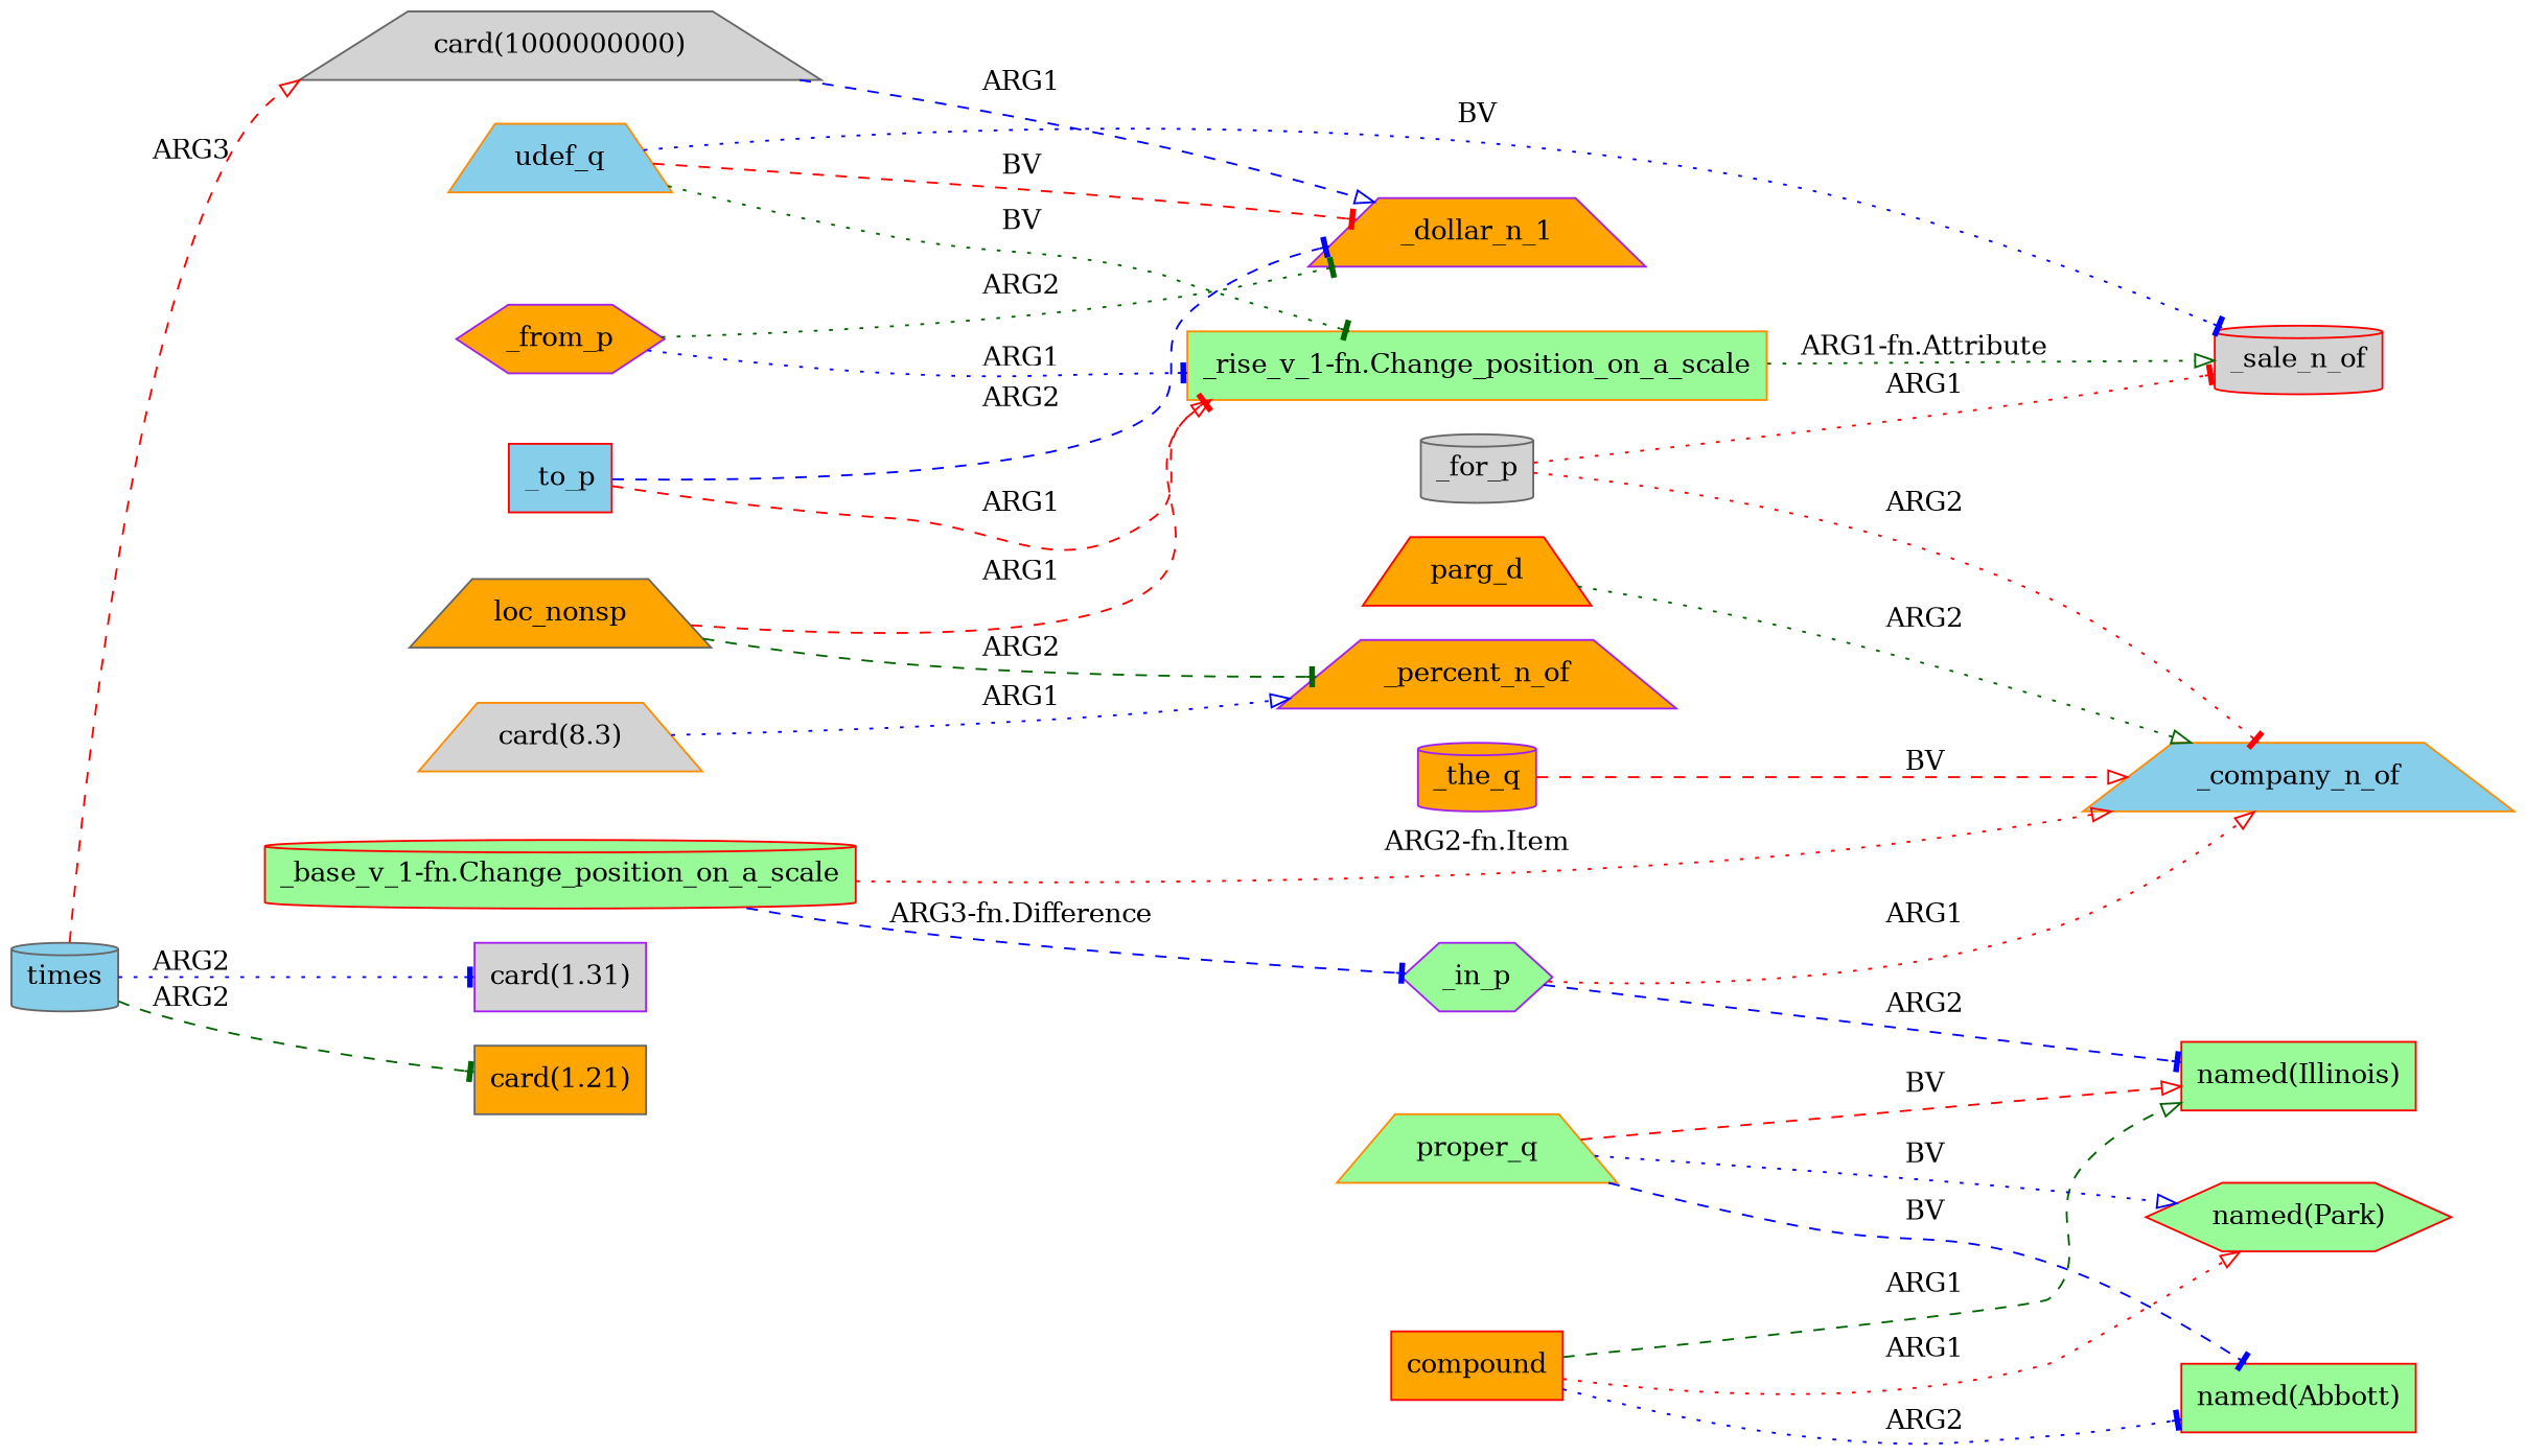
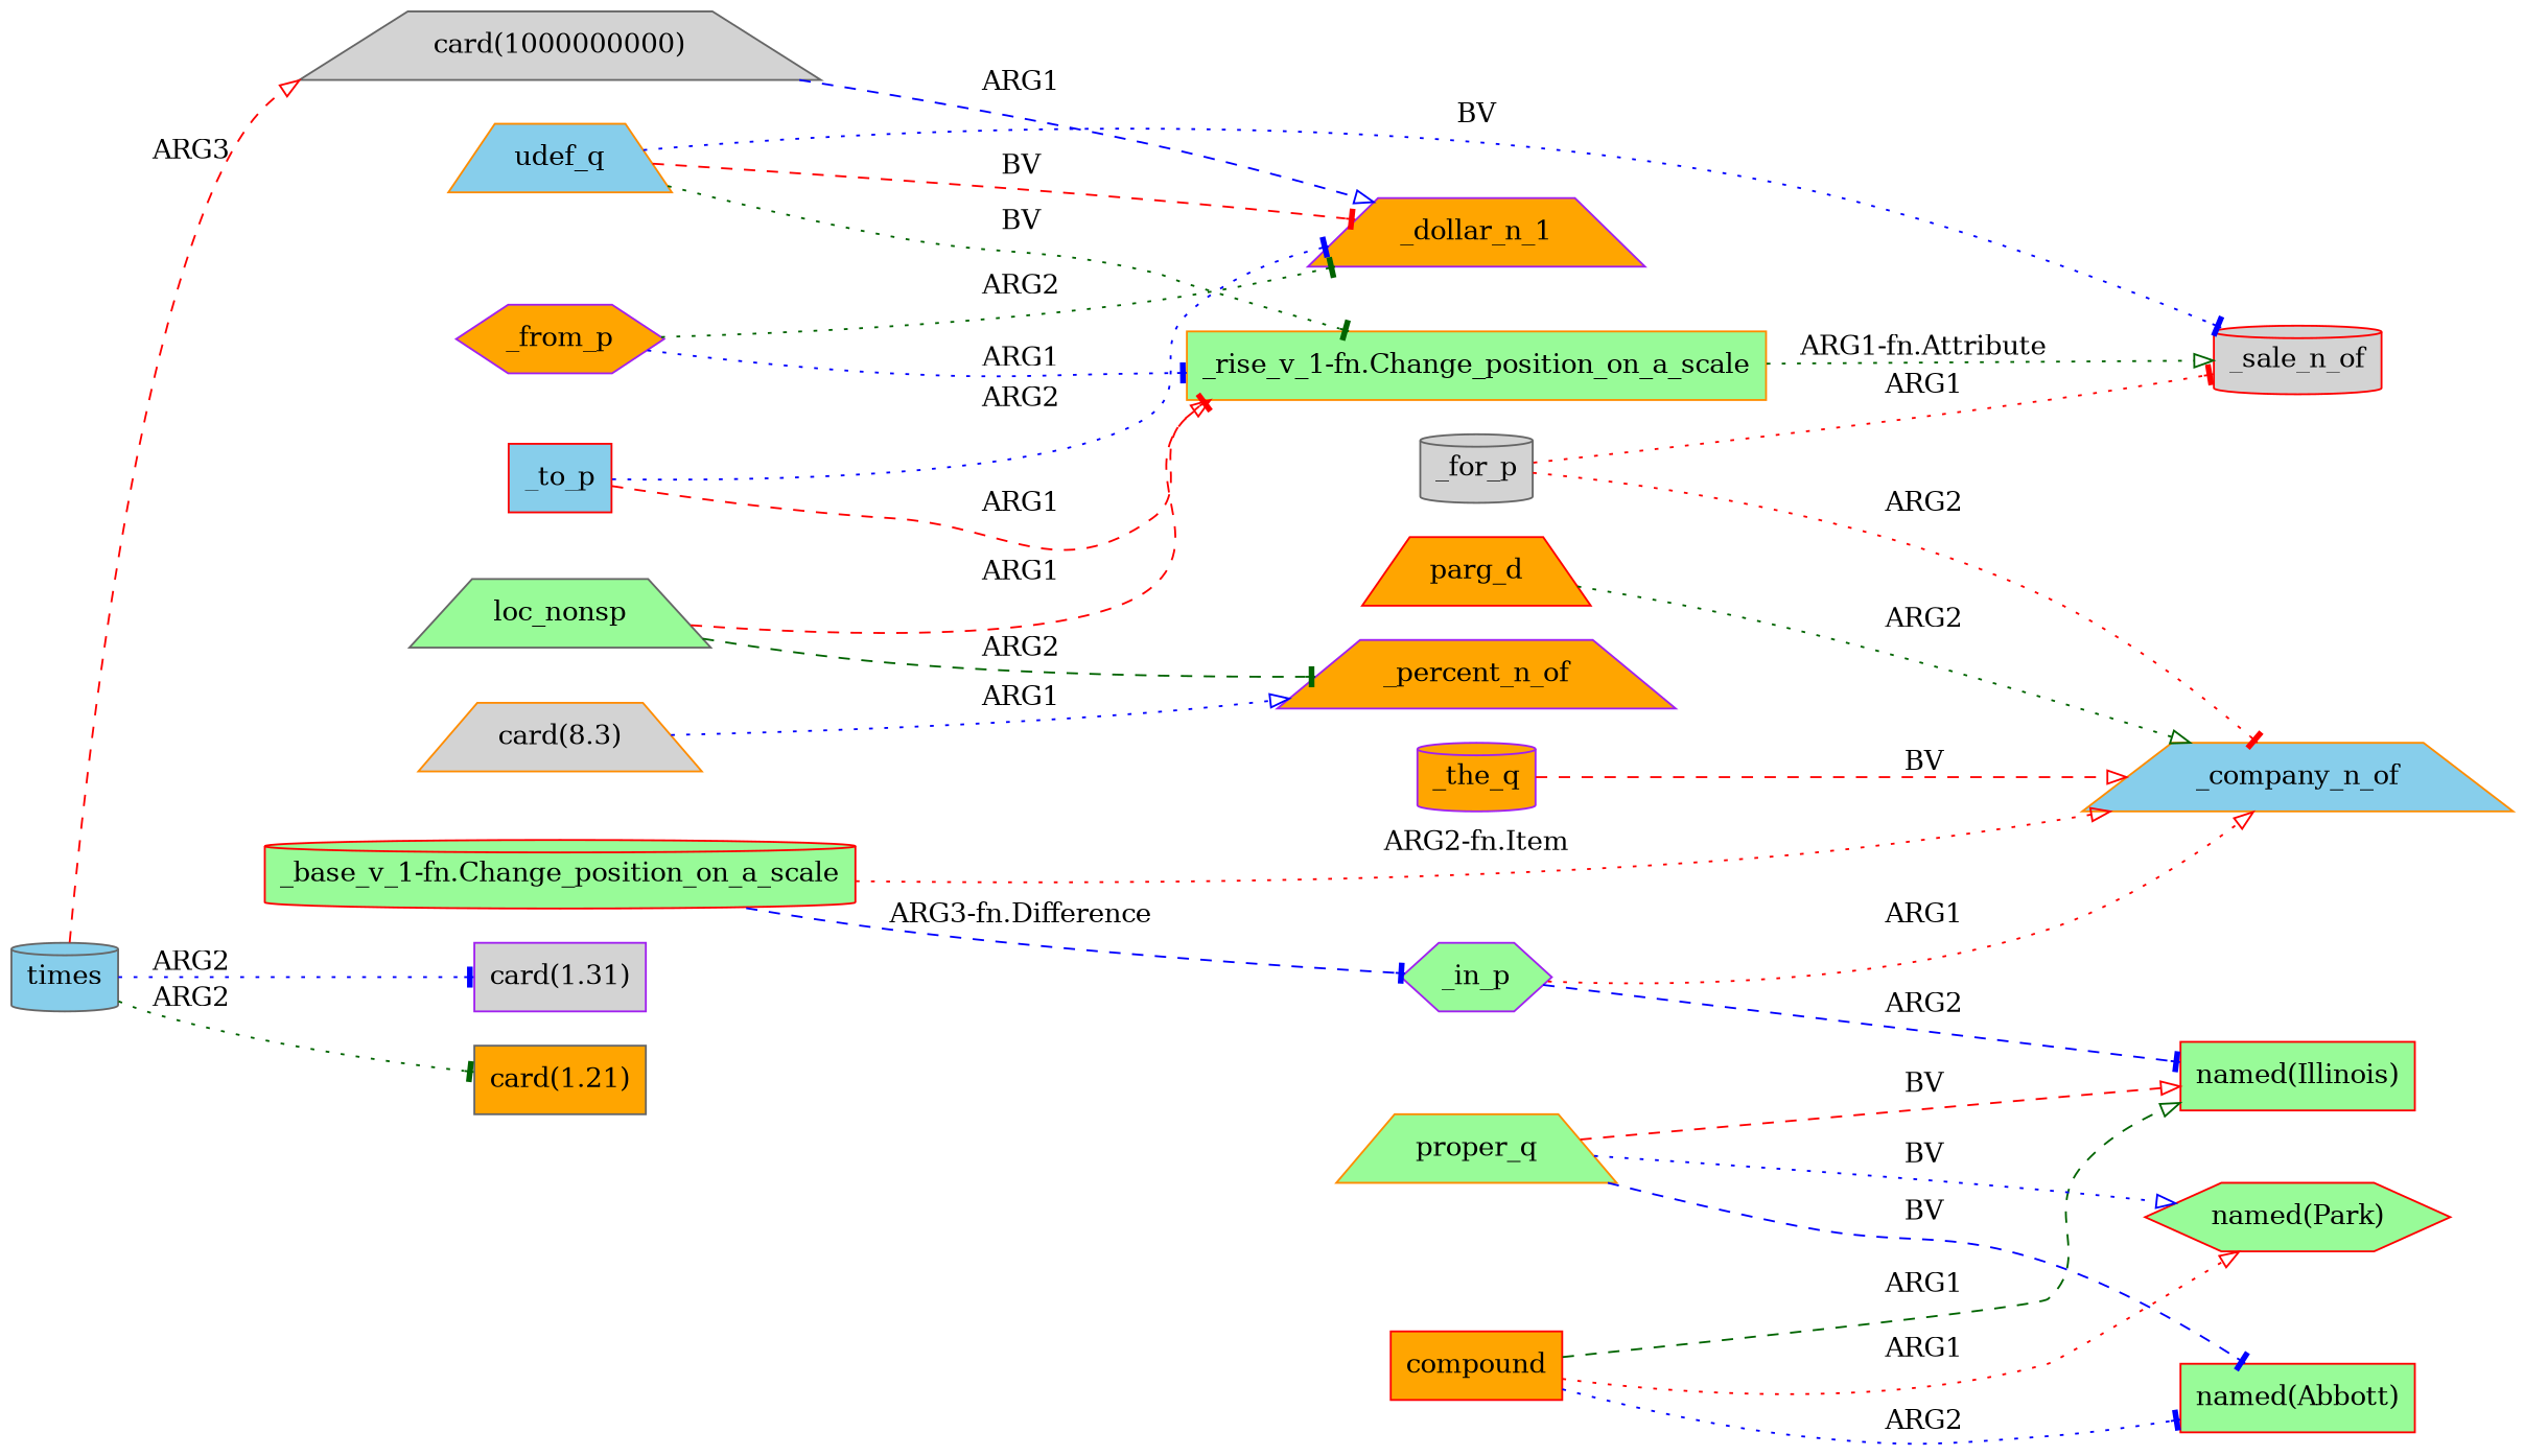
  digraph {
    rankdir=LR
    node [color=red fillcolor=orange shape=trapezium style=filled]
    edge [arrowhead=tee color=blue style=dotted]
    "card(1000000000)" [color=gray40 fillcolor=lightgrey]
    _dollar_n_1 [color=purple]
    "_rise_v_1-fn.Change_position_on_a_scale" [color=darkorange fillcolor=palegreen shape=box]
    _sale_n_of [fillcolor=lightgrey shape=cylinder]
    compound [shape=box]
    "named(Abbott)" [fillcolor=palegreen shape=box]
    "named(Illinois)" [fillcolor=palegreen shape=box]
    "named(Park)" [fillcolor=palegreen shape=hexagon]
    _for_p [color=gray40 fillcolor=lightgrey shape=cylinder]
    _company_n_of [color=darkorange fillcolor=skyblue]
    parg_d
    "_base_v_1-fn.Change_position_on_a_scale" [fillcolor=palegreen shape=cylinder]
    _in_p [color=purple fillcolor=palegreen shape=hexagon]
    proper_q [color=darkorange fillcolor=palegreen]
    _to_p [fillcolor=skyblue shape=box]
    _from_p [color=purple shape=hexagon]
-   loc_nonsp [color=gray40]
+   loc_nonsp [color=gray40 fillcolor=palegreen]
    _percent_n_of [color=purple]
    udef_q [color=darkorange fillcolor=skyblue]
    times [color=gray40 fillcolor=skyblue shape=cylinder]
    "card(1.31)" [color=purple fillcolor=lightgrey shape=box]
    "card(1.21)" [color=gray40 shape=box]
    "card(8.3)" [color=darkorange fillcolor=lightgrey]
    _the_q [color=purple shape=cylinder]
    "card(1000000000)" -> _dollar_n_1 [arrowhead=onormal label=ARG1 style=dashed]
    "_rise_v_1-fn.Change_position_on_a_scale" -> _sale_n_of [arrowhead=onormal color=darkgreen label="ARG1-fn.Attribute"]
    compound -> "named(Abbott)" [label=ARG2]
    compound -> "named(Illinois)" [arrowhead=onormal color=darkgreen label=ARG1 style=dashed]
    compound -> "named(Park)" [arrowhead=onormal color=red label=ARG1]
    _for_p -> _sale_n_of [color=red label=ARG1]
    _for_p -> _company_n_of [color=red label=ARG2]
    parg_d -> _company_n_of [arrowhead=onormal color=darkgreen label=ARG2]
    "_base_v_1-fn.Change_position_on_a_scale" -> _company_n_of [arrowhead=onormal color=red label="ARG2-fn.Item"]
    "_base_v_1-fn.Change_position_on_a_scale" -> _in_p [label="ARG3-fn.Difference" style=dashed]
    _in_p -> "named(Illinois)" [label=ARG2 style=dashed]
    _in_p -> _company_n_of [arrowhead=onormal color=red label=ARG1]
    proper_q -> "named(Abbott)" [label=BV style=dashed]
    proper_q -> "named(Illinois)" [arrowhead=onormal color=red label=BV style=dashed]
    proper_q -> "named(Park)" [arrowhead=onormal label=BV]
-   _to_p -> _dollar_n_1 [label=ARG2 style=dashed]
+   _to_p -> _dollar_n_1 [label=ARG2]
    _to_p -> "_rise_v_1-fn.Change_position_on_a_scale" [arrowhead=onormal color=red label=ARG1 style=dashed]
    _from_p -> _dollar_n_1 [color=darkgreen label=ARG2]
    _from_p -> "_rise_v_1-fn.Change_position_on_a_scale" [label=ARG1]
    loc_nonsp -> "_rise_v_1-fn.Change_position_on_a_scale" [color=red label=ARG1 style=dashed]
    loc_nonsp -> _percent_n_of [color=darkgreen label=ARG2 style=dashed]
    udef_q -> _dollar_n_1 [color=red label=BV style=dashed]
    udef_q -> "_rise_v_1-fn.Change_position_on_a_scale" [color=darkgreen label=BV]
    udef_q -> _sale_n_of [label=BV]
    times -> "card(1000000000)" [arrowhead=onormal color=red label=ARG3 style=dashed]
    times -> "card(1.31)" [label=ARG2]
-   times -> "card(1.21)" [color=darkgreen label=ARG2 style=dashed]
+   times -> "card(1.21)" [color=darkgreen label=ARG2]
    "card(8.3)" -> _percent_n_of [arrowhead=onormal label=ARG1]
    _the_q -> _company_n_of [arrowhead=onormal color=red label=BV style=dashed]
  }
